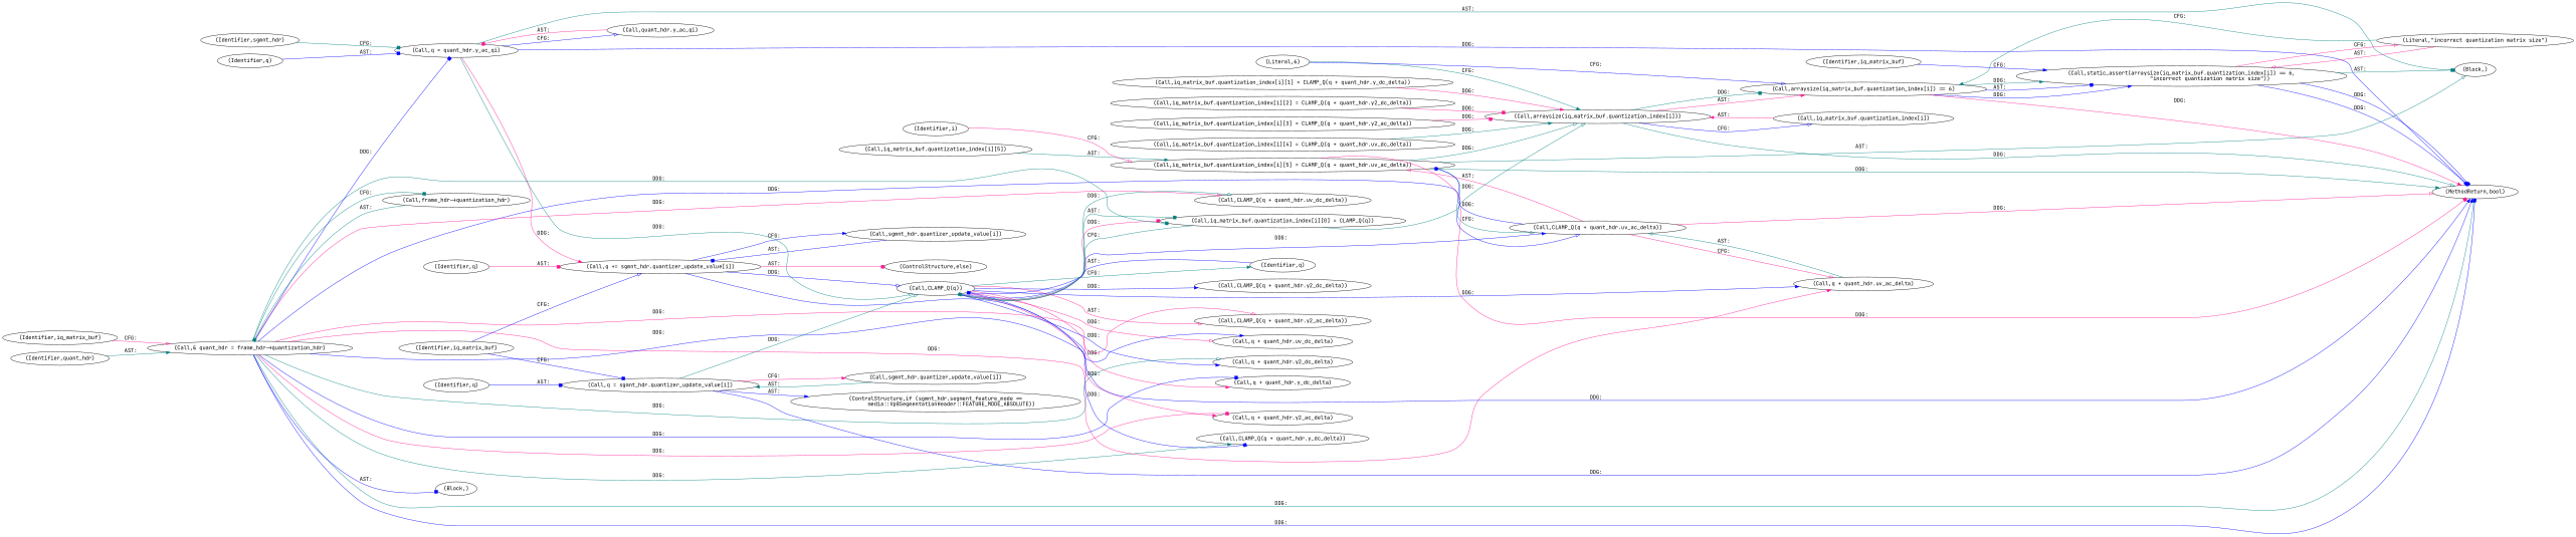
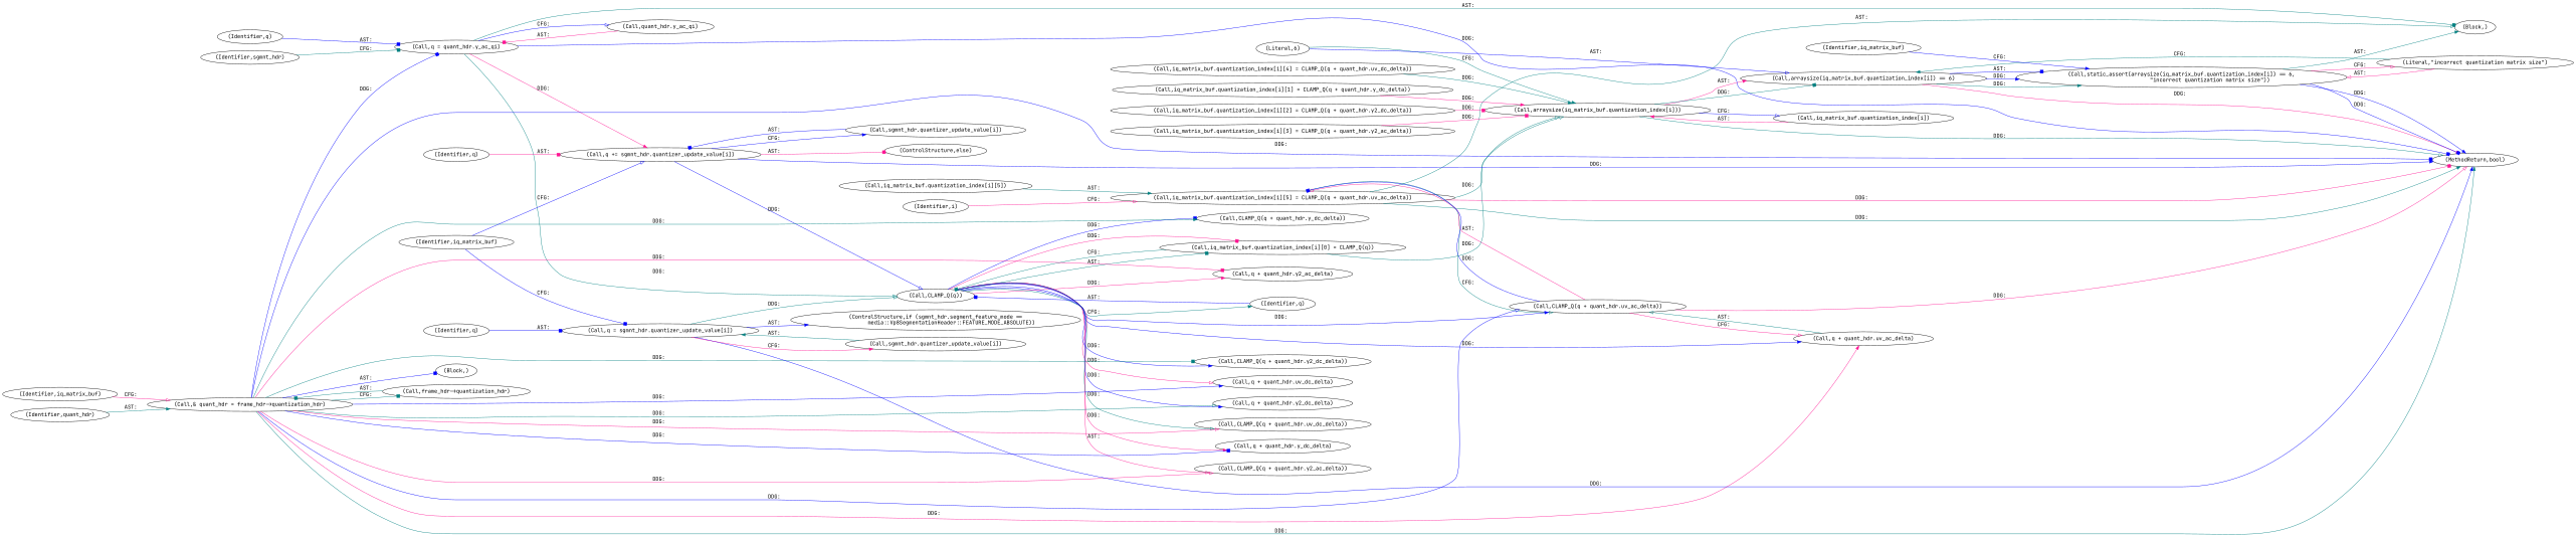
  digraph {
    fontname="JetBrains Mono"
    rankdir=LR
    node [fontname="JetBrains Mono"]
    edge [arrowhead=normal color=blue fontname="JetBrains Mono"]
    n1 [label="(Call,iq_matrix_buf.quantization_index[i][5] = CLAMP_Q(q + quant_hdr.uv_ac_delta))"]
    n2 [label="(Call,CLAMP_Q(q + quant_hdr.uv_ac_delta))"]
    n3 [label="(Call,arraysize(iq_matrix_buf.quantization_index[i]))"]
    n4 [label="(Block,)"]
    n5 [label="(MethodReturn,bool)"]
    n6 [label="(Call,q + quant_hdr.uv_ac_delta)"]
    n7 [label="(Call,arraysize(iq_matrix_buf.quantization_index[i]) == 6)"]
    n8 [label="(Call,iq_matrix_buf.quantization_index[i])"]
    n9 [label="(Call,CLAMP_Q(q))"]
    n10 [label="(Call,q + quant_hdr.y_dc_delta)"]
    n11 [label="(Call,iq_matrix_buf.quantization_index[i][0] = CLAMP_Q(q))"]
    n12 [label="(Call,CLAMP_Q(q + quant_hdr.y2_ac_delta))"]
    n13 [label="(Call,q + quant_hdr.y2_ac_delta)"]
    n14 [label="(Identifier,q)"]
    n15 [label="(Call,q + quant_hdr.uv_dc_delta)"]
    n16 [label="(Call,CLAMP_Q(q + quant_hdr.y2_dc_delta))"]
    n17 [label="(Call,q + quant_hdr.y2_dc_delta)"]
    n18 [label="(Call,CLAMP_Q(q + quant_hdr.y_dc_delta))"]
    n19 [label="(Call,CLAMP_Q(q + quant_hdr.uv_dc_delta))"]
    n20 [label="(Call,q += sgmnt_hdr.quantizer_update_value[i])"]
    n21 [label="(Call,sgmnt_hdr.quantizer_update_value[i])"]
    n22 [label="(ControlStructure,else)"]
    n23 [label="(Call,q = quant_hdr.y_ac_qi)"]
    n24 [label="(Call,quant_hdr.y_ac_qi)"]
    n25 [label="(Call,& quant_hdr = frame_hdr->quantization_hdr)"]
    n26 [label="(Block,)"]
    n27 [label="(Call,frame_hdr->quantization_hdr)"]
    n28 [label="(Call,q = sgmnt_hdr.quantizer_update_value[i])"]
    n29 [label="(Call,sgmnt_hdr.quantizer_update_value[i])"]
    n30 [label="(ControlStructure,if (sgmnt_hdr.segment_feature_mode ==\n          media::Vp8SegmentationHeader::FEATURE_MODE_ABSOLUTE))"]
    n31 [label="(Call,static_assert(arraysize(iq_matrix_buf.quantization_index[i]) == 6,\n                  \"incorrect quantization matrix size\"))"]
    n32 [label="(Literal,\"incorrect quantization matrix size\")"]
    n33 [label="(Literal,6)"]
    n34 [label="(Identifier,sgmnt_hdr)"]
    n35 [label="(Call,iq_matrix_buf.quantization_index[i][2] = CLAMP_Q(q + quant_hdr.y2_dc_delta))"]
    n36 [label="(Call,iq_matrix_buf.quantization_index[i][3] = CLAMP_Q(q + quant_hdr.y2_ac_delta))"]
    n37 [label="(Identifier,q)"]
    n38 [label="(Call,iq_matrix_buf.quantization_index[i][4] = CLAMP_Q(q + quant_hdr.uv_dc_delta))"]
    n39 [label="(Identifier,iq_matrix_buf)"]
    n40 [label="(Identifier,q)"]
    n41 [label="(Identifier,quant_hdr)"]
    n42 [label="(Call,iq_matrix_buf.quantization_index[i][1] = CLAMP_Q(q + quant_hdr.y_dc_delta))"]
    n43 [label="(Identifier,q)"]
    n44 [label="(Identifier,iq_matrix_buf)"]
    n45 [label="(Call,iq_matrix_buf.quantization_index[i][5])"]
    n46 [label="(Identifier,i)"]
    n47 [label="(Identifier,iq_matrix_buf)"]
    n1 -> n2 [arrowhead=onormal color=teal label="CFG: "]
    n1 -> n3 [arrowhead=onormal color=teal label="DDG: "]
    n1 -> n4 [arrowhead=onormal color=teal label="AST: "]
    n1 -> n5 [arrowhead=box color=deeppink label="DDG: "]
    n1 -> n5 [color=teal label="DDG: "]
    n2 -> n1 [arrowhead=onormal color=deeppink label="AST: "]
    n2 -> n1 [arrowhead=box label="DDG: "]
    n2 -> n5 [arrowhead=onormal color=deeppink label="DDG: "]
    n2 -> n6 [arrowhead=onormal color=deeppink label="CFG: "]
    n3 -> n5 [arrowhead=onormal color=teal label="DDG: "]
    n3 -> n7 [color=deeppink label="AST: "]
    n3 -> n7 [arrowhead=box color=teal label="DDG: "]
    n3 -> n8 [arrowhead=onormal label="CFG: "]
    n6 -> n2 [arrowhead=onormal color=teal label="AST: "]
    n7 -> n5 [color=deeppink label="DDG: "]
    n7 -> n31 [arrowhead=box label="AST: "]
    n7 -> n31 [label="DDG: "]
    n7 -> n31 [color=teal label="DDG: "]
    n8 -> n3 [color=deeppink label="AST: "]
    n9 -> n2 [label="DDG: "]
    n9 -> n6 [label="DDG: "]
    n9 -> n10 [color=deeppink label="DDG: "]
    n9 -> n11 [arrowhead=box color=teal label="AST: "]
    n9 -> n11 [arrowhead=box color=deeppink label="DDG: "]
    n9 -> n12 [arrowhead=onormal color=deeppink label="AST: "]
    n9 -> n13 [color=deeppink label="DDG: "]
    n9 -> n14 [color=teal label="CFG: "]
    n9 -> n15 [arrowhead=onormal color=deeppink label="DDG: "]
    n9 -> n16 [label="DDG: "]
    n9 -> n17 [label="DDG: "]
    n9 -> n18 [arrowhead=box label="DDG: "]
    n9 -> n19 [arrowhead=onormal color=teal label="DDG: "]
    n11 -> n3 [arrowhead=onormal color=teal label="DDG: "]
    n11 -> n9 [arrowhead=box color=teal label="CFG: "]
    n14 -> n9 [arrowhead=box label="AST: "]
    n20 -> n5 [label="DDG: "]
    n20 -> n9 [arrowhead=onormal label="DDG: "]
    n20 -> n21 [label="CFG: "]
    n20 -> n22 [arrowhead=box color=deeppink label="AST: "]
    n21 -> n20 [arrowhead=box label="AST: "]
    n23 -> n4 [arrowhead=box color=teal label="AST: "]
    n23 -> n5 [arrowhead=box label="DDG: "]
    n23 -> n9 [arrowhead=onormal color=teal label="DDG: "]
    n23 -> n20 [color=deeppink label="DDG: "]
    n23 -> n24 [arrowhead=onormal label="CFG: "]
    n24 -> n23 [arrowhead=box color=deeppink label="AST: "]
    n25 -> n2 [arrowhead=onormal label="DDG: "]
    n25 -> n5 [color=teal label="DDG: "]
    n25 -> n5 [arrowhead=box label="DDG: "]
    n25 -> n6 [color=deeppink label="DDG: "]
    n25 -> n10 [arrowhead=box label="DDG: "]
    n25 -> n12 [arrowhead=onormal color=deeppink label="DDG: "]
    n25 -> n13 [arrowhead=box color=deeppink label="DDG: "]
    n25 -> n15 [label="DDG: "]
-   n25 -> n11 [arrowhead=box color=teal label="DDG: "]
+   n25 -> n16 [arrowhead=box color=teal label="DDG: "]
    n25 -> n17 [arrowhead=onormal color=teal label="DDG: "]
    n25 -> n18 [color=teal label="DDG: "]
    n25 -> n19 [arrowhead=onormal color=deeppink label="DDG: "]
    n25 -> n23 [arrowhead=box label="DDG: "]
    n25 -> n26 [arrowhead=box label="AST: "]
    n25 -> n27 [arrowhead=box color=teal label="CFG: "]
    n27 -> n25 [arrowhead=box color=teal label="AST: "]
    n28 -> n5 [label="DDG: "]
    n28 -> n9 [arrowhead=onormal color=teal label="DDG: "]
    n28 -> n29 [color=deeppink label="CFG: "]
    n28 -> n30 [label="AST: "]
    n29 -> n28 [color=teal label="AST: "]
    n31 -> n4 [color=teal label="AST: "]
    n31 -> n5 [label="DDG: "]
    n31 -> n5 [arrowhead=box label="DDG: "]
    n31 -> n32 [arrowhead=onormal color=deeppink label="CFG: "]
    n32 -> n7 [color=teal label="CFG: "]
    n32 -> n31 [arrowhead=onormal color=deeppink label="AST: "]
    n33 -> n3 [color=teal label="CFG: "]
-   n33 -> n7 [arrowhead=onormal label="CFG: "]
+   n33 -> n7 [arrowhead=onormal label="AST: "]
    n34 -> n23 [arrowhead=box color=teal label="CFG: "]
    n35 -> n3 [arrowhead=box color=deeppink label="DDG: "]
    n36 -> n3 [arrowhead=box color=deeppink label="DDG: "]
    n37 -> n23 [arrowhead=box label="AST: "]
    n38 -> n3 [color=teal label="DDG: "]
    n39 -> n25 [arrowhead=onormal color=deeppink label="CFG: "]
    n40 -> n20 [arrowhead=box color=deeppink label="AST: "]
    n41 -> n25 [color=teal label="AST: "]
    n42 -> n3 [color=deeppink label="DDG: "]
    n43 -> n28 [arrowhead=box label="AST: "]
    n44 -> n20 [arrowhead=onormal label="CFG: "]
    n44 -> n28 [arrowhead=box label="CFG: "]
    n45 -> n1 [color=teal label="AST: "]
    n46 -> n1 [arrowhead=onormal color=deeppink label="CFG: "]
    n47 -> n31 [label="CFG: "]
  }
